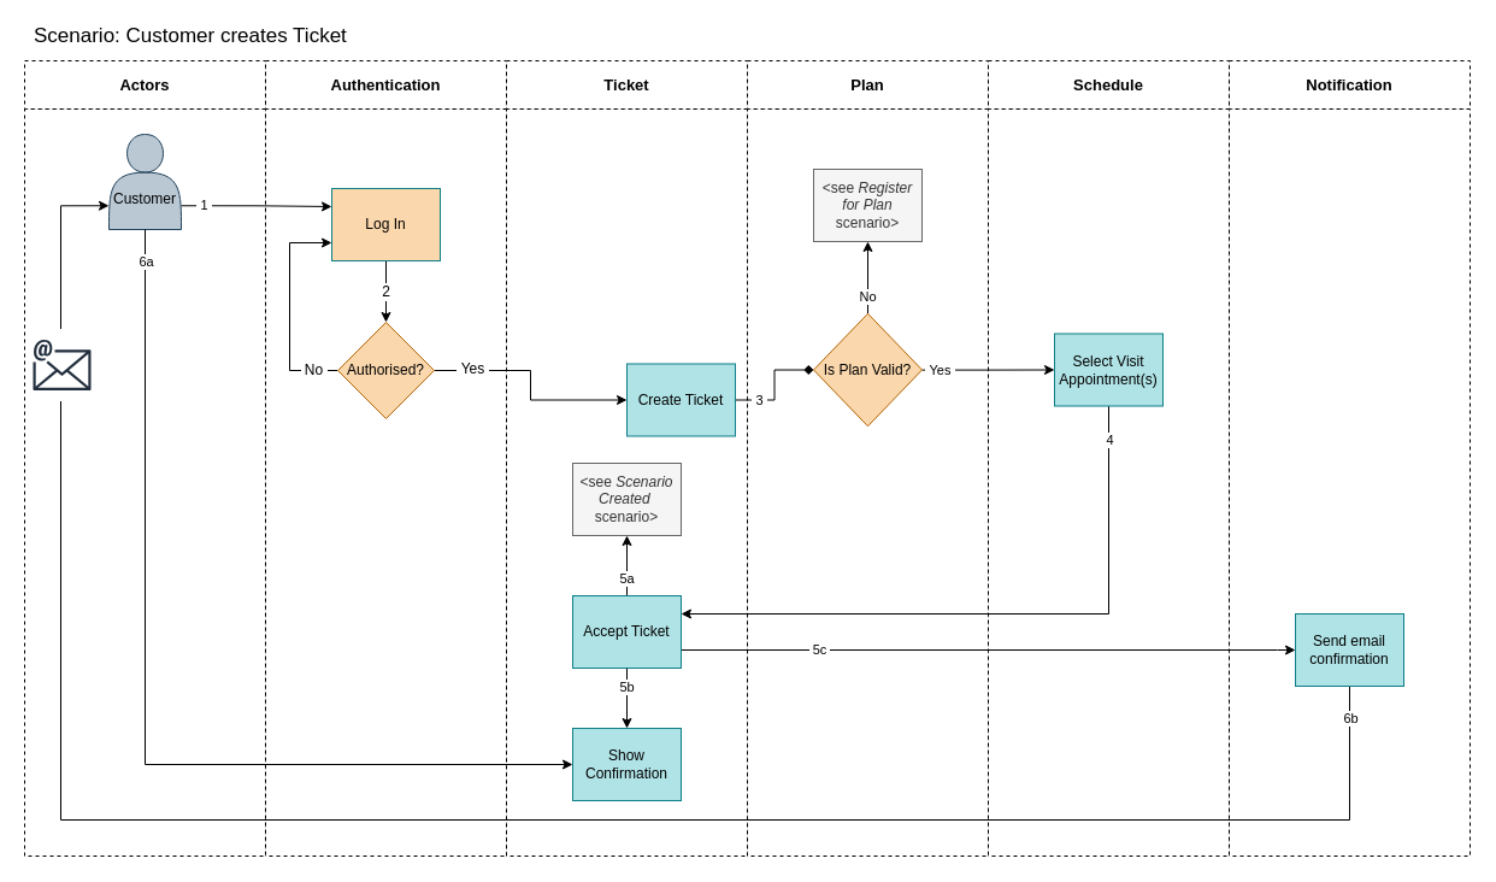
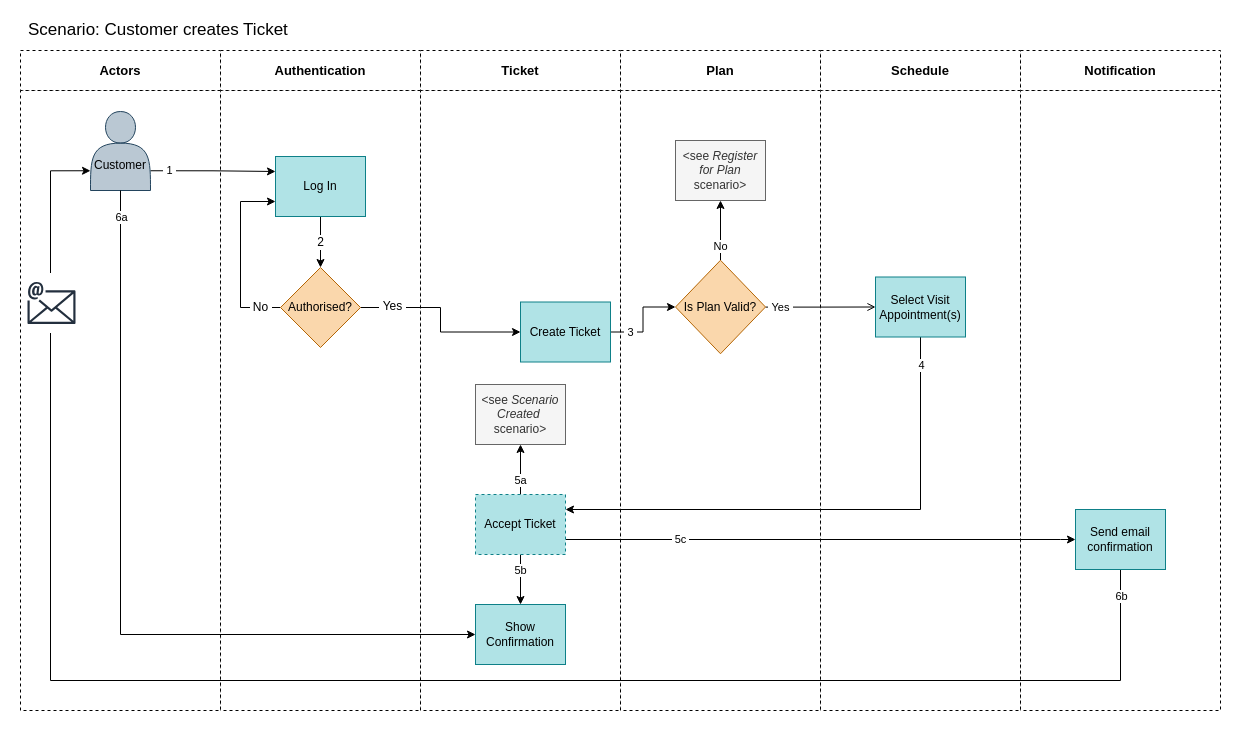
  <mxCell id="0" />
  <mxCell id="1" parent="0" />
  <mxCell id="2" value="" style="rounded=0;whiteSpace=wrap;html=1;strokeWidth=1;fontSize=12;fontColor=#000000;dashed=1;" parent="1" vertex="1"><mxGeometry x="1020" y="90" width="200" height="620" as="geometry" /></mxCell>
  <mxCell id="3" value="&lt;span style=&quot;font-size: 13px&quot;&gt;Notification&lt;/span&gt;" style="rounded=0;whiteSpace=wrap;html=1;dashed=1;fontSize=13;fontStyle=1;" parent="1" vertex="1"><mxGeometry x="1020" y="50" width="200" height="40" as="geometry" /></mxCell>
  <mxCell id="4" value="" style="rounded=0;whiteSpace=wrap;html=1;strokeWidth=1;fontSize=12;fontColor=#000000;dashed=1;" parent="1" vertex="1"><mxGeometry x="820" y="90" width="200" height="620" as="geometry" /></mxCell>
  <mxCell id="5" value="&lt;span style=&quot;font-size: 13px&quot;&gt;Schedule&lt;/span&gt;" style="rounded=0;whiteSpace=wrap;html=1;dashed=1;fontSize=13;fontStyle=1;" parent="1" vertex="1"><mxGeometry x="820" y="50" width="200" height="40" as="geometry" /></mxCell>
  <mxCell id="6" value="" style="rounded=0;whiteSpace=wrap;html=1;strokeWidth=1;fontSize=12;fontColor=#000000;dashed=1;" parent="1" vertex="1"><mxGeometry x="220" y="90" width="200" height="620" as="geometry" /></mxCell>
  <mxCell id="7" value="" style="rounded=0;whiteSpace=wrap;html=1;strokeWidth=1;fontSize=12;fontColor=#000000;dashed=1;" parent="1" vertex="1"><mxGeometry x="420" y="90" width="200" height="620" as="geometry" /></mxCell>
  <mxCell id="8" value="" style="rounded=0;whiteSpace=wrap;html=1;strokeWidth=1;fontSize=12;fontColor=#000000;dashed=1;" parent="1" vertex="1"><mxGeometry x="620" y="90" width="200" height="620" as="geometry" /></mxCell>
  <mxCell id="9" value="" style="rounded=0;whiteSpace=wrap;html=1;strokeWidth=1;fontSize=12;fontColor=#000000;dashed=1;" parent="1" vertex="1"><mxGeometry y="90" width="200" height="620" as="geometry" x="20" /></mxCell>
- <mxCell id="10" value="&amp;nbsp;3&amp;nbsp;" style="edgeStyle=orthogonalEdgeStyle;rounded=0;orthogonalLoop=1;jettySize=auto;html=1;entryX=0;entryY=0.5;entryDx=0;entryDy=0;entryPerimeter=0;endArrow=diamond;" parent="1" source="11" target="34" edge="1"><mxGeometry x="-0.545" relative="1" as="geometry"><mxPoint as="offset" /></mxGeometry></mxCell>
+ <mxCell id="10" value="&amp;nbsp;3&amp;nbsp;" style="edgeStyle=orthogonalEdgeStyle;rounded=0;orthogonalLoop=1;jettySize=auto;html=1;entryX=0;entryY=0.5;entryDx=0;entryDy=0;entryPerimeter=0;" parent="1" source="11" target="34" edge="1"><mxGeometry x="-0.545" relative="1" as="geometry"><mxPoint as="offset" /></mxGeometry></mxCell>
  <mxCell id="11" value="Create Ticket" style="rounded=0;whiteSpace=wrap;html=1;fillColor=#b0e3e6;strokeColor=#0e8088;" parent="1" vertex="1"><mxGeometry x="520" y="301.5" width="90" height="60" as="geometry" /></mxCell>
  <mxCell id="12" value="Actors" style="rounded=0;whiteSpace=wrap;html=1;dashed=1;fontSize=13;fontStyle=1;" parent="1" vertex="1"><mxGeometry y="50" width="200" height="40" as="geometry" x="20" /></mxCell>
  <mxCell id="13" value="Scenario: Customer creates Ticket" style="text;html=1;strokeColor=none;fillColor=none;align=left;verticalAlign=middle;whiteSpace=wrap;rounded=0;fontColor=#000000;fontSize=17;" parent="1" vertex="1"><mxGeometry x="26" y="20" width="330" height="20" as="geometry" /></mxCell>
  <mxCell id="14" value="&amp;nbsp;Yes&amp;nbsp;" style="edgeStyle=orthogonalEdgeStyle;rounded=0;orthogonalLoop=1;jettySize=auto;html=1;entryX=0;entryY=0.5;entryDx=0;entryDy=0;fontSize=12;fontColor=#000000;" parent="1" source="17" target="11" edge="1"><mxGeometry x="-0.654" y="1" relative="1" as="geometry"><mxPoint as="offset" /></mxGeometry></mxCell>
  <mxCell id="15" style="edgeStyle=orthogonalEdgeStyle;rounded=0;orthogonalLoop=1;jettySize=auto;html=1;entryX=0;entryY=0.75;entryDx=0;entryDy=0;fontSize=12;fontColor=#000000;exitX=0;exitY=0.5;exitDx=0;exitDy=0;exitPerimeter=0;" parent="1" source="17" target="22" edge="1"><mxGeometry relative="1" as="geometry"><Array as="points"><mxPoint x="240" y="307" /><mxPoint x="240" y="201" /></Array></mxGeometry></mxCell>
  <mxCell id="16" value="&amp;nbsp;No&amp;nbsp;" style="edgeLabel;html=1;align=center;verticalAlign=middle;resizable=0;points=[];fontSize=12;fontColor=#000000;" parent="15" vertex="1" connectable="0"><mxGeometry x="0.099" y="2" relative="1" as="geometry"><mxPoint x="21.97" y="58.53" as="offset" /></mxGeometry></mxCell>
  <mxCell id="17" value="Authorised?" style="strokeWidth=1;html=1;shape=mxgraph.flowchart.decision;whiteSpace=wrap;fontSize=12;fillColor=#fad7ac;strokeColor=#b46504;" parent="1" vertex="1"><mxGeometry x="280" y="267" width="80" height="80" as="geometry" /></mxCell>
  <mxCell id="18" value="&lt;span style=&quot;font-size: 13px;&quot;&gt;Authentication&lt;/span&gt;" style="rounded=0;whiteSpace=wrap;html=1;dashed=1;fontSize=13;fontStyle=1;" parent="1" vertex="1"><mxGeometry x="220" y="50" width="200" height="40" as="geometry" /></mxCell>
  <mxCell id="19" value="&lt;span style=&quot;font-size: 13px&quot;&gt;Ticket&lt;/span&gt;" style="rounded=0;whiteSpace=wrap;html=1;dashed=1;fontSize=13;fontStyle=1;" parent="1" vertex="1"><mxGeometry x="420" y="50" width="200" height="40" as="geometry" /></mxCell>
  <mxCell id="20" value="&lt;span style=&quot;font-size: 13px&quot;&gt;Plan&lt;/span&gt;" style="rounded=0;whiteSpace=wrap;html=1;dashed=1;fontSize=13;fontStyle=1;" parent="1" vertex="1"><mxGeometry x="620" y="50" width="200" height="40" as="geometry" /></mxCell>
  <mxCell id="21" value="2" style="edgeStyle=orthogonalEdgeStyle;rounded=0;jumpStyle=arc;jumpSize=12;orthogonalLoop=1;jettySize=auto;html=1;entryX=0.5;entryY=0;entryDx=0;entryDy=0;entryPerimeter=0;fontSize=12;fontColor=#000000;" parent="1" source="22" target="17" edge="1"><mxGeometry relative="1" as="geometry" /></mxCell>
- <mxCell id="22" value="Log In" style="rounded=0;whiteSpace=wrap;html=1;fillColor=#fad7ac;strokeColor=#0e8088;" parent="1" vertex="1"><mxGeometry x="275" y="156" width="90" height="60" as="geometry" /></mxCell>
+ <mxCell id="22" value="Log In" style="rounded=0;whiteSpace=wrap;html=1;fillColor=#b0e3e6;strokeColor=#0e8088;" parent="1" vertex="1"><mxGeometry x="275" y="156" width="90" height="60" as="geometry" /></mxCell>
  <mxCell id="23" style="edgeStyle=orthogonalEdgeStyle;rounded=0;orthogonalLoop=1;jettySize=auto;html=1;exitX=1;exitY=0.75;exitDx=0;exitDy=0;entryX=0;entryY=0.25;entryDx=0;entryDy=0;fontSize=12;fontColor=#000000;" parent="1" source="26" target="22" edge="1"><mxGeometry relative="1" as="geometry" /></mxCell>
  <mxCell id="24" value="&amp;nbsp;1&amp;nbsp;" style="edgeLabel;html=1;align=center;verticalAlign=middle;resizable=0;points=[];" parent="23" vertex="1" connectable="0"><mxGeometry x="-0.721" y="1" relative="1" as="geometry"><mxPoint as="offset" /></mxGeometry></mxCell>
  <mxCell id="25" value="" style="group" parent="1" vertex="1" connectable="0"><mxGeometry x="90" y="111" width="60" height="79" as="geometry" /></mxCell>
  <mxCell id="26" value="" style="shape=actor;whiteSpace=wrap;html=1;fillColor=#bac8d3;strokeColor=#23445d;" parent="25" vertex="1"><mxGeometry width="60" height="79" as="geometry" /></mxCell>
  <mxCell id="27" value="Customer" style="text;html=1;strokeColor=none;fillColor=none;align=center;verticalAlign=middle;whiteSpace=wrap;rounded=0;" parent="25" vertex="1"><mxGeometry x="10" y="44" width="40" height="20" as="geometry" /></mxCell>
  <mxCell id="28" value="&amp;nbsp;5c&amp;nbsp;" style="edgeStyle=orthogonalEdgeStyle;rounded=0;orthogonalLoop=1;jettySize=auto;html=1;entryX=0;entryY=0.5;entryDx=0;entryDy=0;exitX=1;exitY=0.75;exitDx=0;exitDy=0;" parent="1" source="45" target="39" edge="1"><mxGeometry x="-0.548" relative="1" as="geometry"><mxPoint as="offset" /><Array as="points"><mxPoint x="1060" y="539" /><mxPoint x="1060" y="539" /></Array></mxGeometry></mxCell>
  <mxCell id="29" style="edgeStyle=orthogonalEdgeStyle;rounded=0;orthogonalLoop=1;jettySize=auto;html=1;entryX=1;entryY=0.25;entryDx=0;entryDy=0;" parent="1" source="31" target="45" edge="1"><mxGeometry relative="1" as="geometry"><Array as="points"><mxPoint x="920" y="509" /></Array></mxGeometry></mxCell>
  <mxCell id="30" value="4" style="edgeLabel;html=1;align=center;verticalAlign=middle;resizable=0;points=[];" parent="29" vertex="1" connectable="0"><mxGeometry x="-0.893" relative="1" as="geometry"><mxPoint as="offset" /></mxGeometry></mxCell>
  <mxCell id="31" value="Select Visit Appointment(s)" style="rounded=0;whiteSpace=wrap;html=1;fillColor=#b0e3e6;strokeColor=#0e8088;" parent="1" vertex="1"><mxGeometry x="875" y="276.5" width="90" height="60" as="geometry" /></mxCell>
- <mxCell id="32" value="&amp;nbsp;Yes&amp;nbsp;" style="edgeStyle=orthogonalEdgeStyle;rounded=0;orthogonalLoop=1;jettySize=auto;html=1;entryX=0;entryY=0.5;entryDx=0;entryDy=0;" parent="1" source="34" target="31" edge="1"><mxGeometry x="-0.727" relative="1" as="geometry"><mxPoint as="offset" /></mxGeometry></mxCell>
+ <mxCell id="32" value="&amp;nbsp;Yes&amp;nbsp;" style="edgeStyle=orthogonalEdgeStyle;rounded=0;orthogonalLoop=1;jettySize=auto;html=1;entryX=0;entryY=0.5;entryDx=0;entryDy=0;endArrow=open;" parent="1" source="34" target="31" edge="1"><mxGeometry x="-0.727" relative="1" as="geometry"><mxPoint as="offset" /></mxGeometry></mxCell>
  <mxCell id="33" value="No" style="edgeStyle=orthogonalEdgeStyle;rounded=0;orthogonalLoop=1;jettySize=auto;html=1;entryX=0.5;entryY=1;entryDx=0;entryDy=0;" parent="1" source="34" target="35" edge="1"><mxGeometry x="-0.526" relative="1" as="geometry"><mxPoint as="offset" /></mxGeometry></mxCell>
  <mxCell id="34" value="Is Plan Valid?" style="strokeWidth=1;html=1;shape=mxgraph.flowchart.decision;whiteSpace=wrap;fontSize=12;fillColor=#fad7ac;strokeColor=#b46504;" parent="1" vertex="1"><mxGeometry x="675" y="259.75" width="90" height="93.5" as="geometry" /></mxCell>
  <mxCell id="35" value="&amp;lt;see &lt;i&gt;Register for Plan&lt;/i&gt; scenario&amp;gt;" style="rounded=0;whiteSpace=wrap;html=1;fillColor=#f5f5f5;strokeColor=#666666;fontColor=#333333;" parent="1" vertex="1"><mxGeometry x="675" y="140" width="90" height="60" as="geometry" /></mxCell>
  <mxCell id="36" value="Show Confirmation" style="rounded=0;whiteSpace=wrap;html=1;fillColor=#b0e3e6;strokeColor=#0e8088;" parent="1" vertex="1"><mxGeometry x="475" y="604" width="90" height="60" as="geometry" /></mxCell>
  <mxCell id="37" style="edgeStyle=orthogonalEdgeStyle;rounded=0;orthogonalLoop=1;jettySize=auto;html=1;entryX=0;entryY=0.75;entryDx=0;entryDy=0;" parent="1" source="39" target="26" edge="1"><mxGeometry relative="1" as="geometry"><Array as="points"><mxPoint x="1120" y="680" /><mxPoint x="50" y="680" /><mxPoint x="50" y="170" /></Array></mxGeometry></mxCell>
  <mxCell id="38" value="6b" style="edgeLabel;html=1;align=center;verticalAlign=middle;resizable=0;points=[];" parent="37" vertex="1" connectable="0"><mxGeometry x="-0.97" relative="1" as="geometry"><mxPoint as="offset" /></mxGeometry></mxCell>
  <mxCell id="39" value="Send email confirmation" style="rounded=0;whiteSpace=wrap;html=1;fillColor=#b0e3e6;strokeColor=#0e8088;" parent="1" vertex="1"><mxGeometry x="1075" y="509" width="90" height="60" as="geometry" /></mxCell>
  <mxCell id="40" value="" style="outlineConnect=0;fontColor=#232F3E;gradientColor=none;strokeColor=#232F3E;fillColor=#ffffff;dashed=0;verticalLabelPosition=bottom;verticalAlign=top;align=center;html=1;fontSize=12;fontStyle=0;aspect=fixed;shape=mxgraph.aws4.resourceIcon;resIcon=mxgraph.aws4.email;" parent="1" vertex="1"><mxGeometry x="21" y="272.5" width="60" height="60" as="geometry" /></mxCell>
  <mxCell id="41" style="edgeStyle=orthogonalEdgeStyle;rounded=0;orthogonalLoop=1;jettySize=auto;html=1;exitX=0.5;exitY=1;exitDx=0;exitDy=0;entryX=0;entryY=0.5;entryDx=0;entryDy=0;" parent="1" source="26" target="36" edge="1"><mxGeometry relative="1" as="geometry" /></mxCell>
  <mxCell id="42" value="6a" style="edgeLabel;html=1;align=center;verticalAlign=middle;resizable=0;points=[];" parent="41" vertex="1" connectable="0"><mxGeometry x="-0.936" relative="1" as="geometry"><mxPoint as="offset" /></mxGeometry></mxCell>
  <mxCell id="43" value="5a" style="edgeStyle=orthogonalEdgeStyle;rounded=0;orthogonalLoop=1;jettySize=auto;html=1;exitX=0.5;exitY=0;exitDx=0;exitDy=0;entryX=0.5;entryY=1;entryDx=0;entryDy=0;" parent="1" source="45" target="46" edge="1"><mxGeometry x="-0.44" relative="1" as="geometry"><mxPoint as="offset" /></mxGeometry></mxCell>
  <mxCell id="44" value="5b" style="edgeStyle=orthogonalEdgeStyle;rounded=0;orthogonalLoop=1;jettySize=auto;html=1;exitX=0.5;exitY=1;exitDx=0;exitDy=0;entryX=0.5;entryY=0;entryDx=0;entryDy=0;" parent="1" source="45" target="36" edge="1"><mxGeometry x="-0.36" relative="1" as="geometry"><mxPoint as="offset" /></mxGeometry></mxCell>
- <mxCell id="45" value="Accept Ticket" style="rounded=0;whiteSpace=wrap;html=1;fillColor=#b0e3e6;strokeColor=#0e8088;" parent="1" vertex="1"><mxGeometry x="475" y="494" width="90" height="60" as="geometry" /></mxCell>
+ <mxCell id="45" value="Accept Ticket" style="rounded=0;whiteSpace=wrap;html=1;fillColor=#b0e3e6;strokeColor=#0e8088;dashed=1;" parent="1" vertex="1"><mxGeometry x="475" y="494" width="90" height="60" as="geometry" /></mxCell>
  <mxCell id="46" value="&amp;lt;see &lt;i&gt;Scenario Created&amp;nbsp;&lt;br&gt;&lt;/i&gt;scenario&amp;gt;" style="rounded=0;whiteSpace=wrap;html=1;fillColor=#f5f5f5;strokeColor=#666666;fontColor=#333333;" parent="1" vertex="1"><mxGeometry x="475" y="384" width="90" height="60" as="geometry" /></mxCell>
